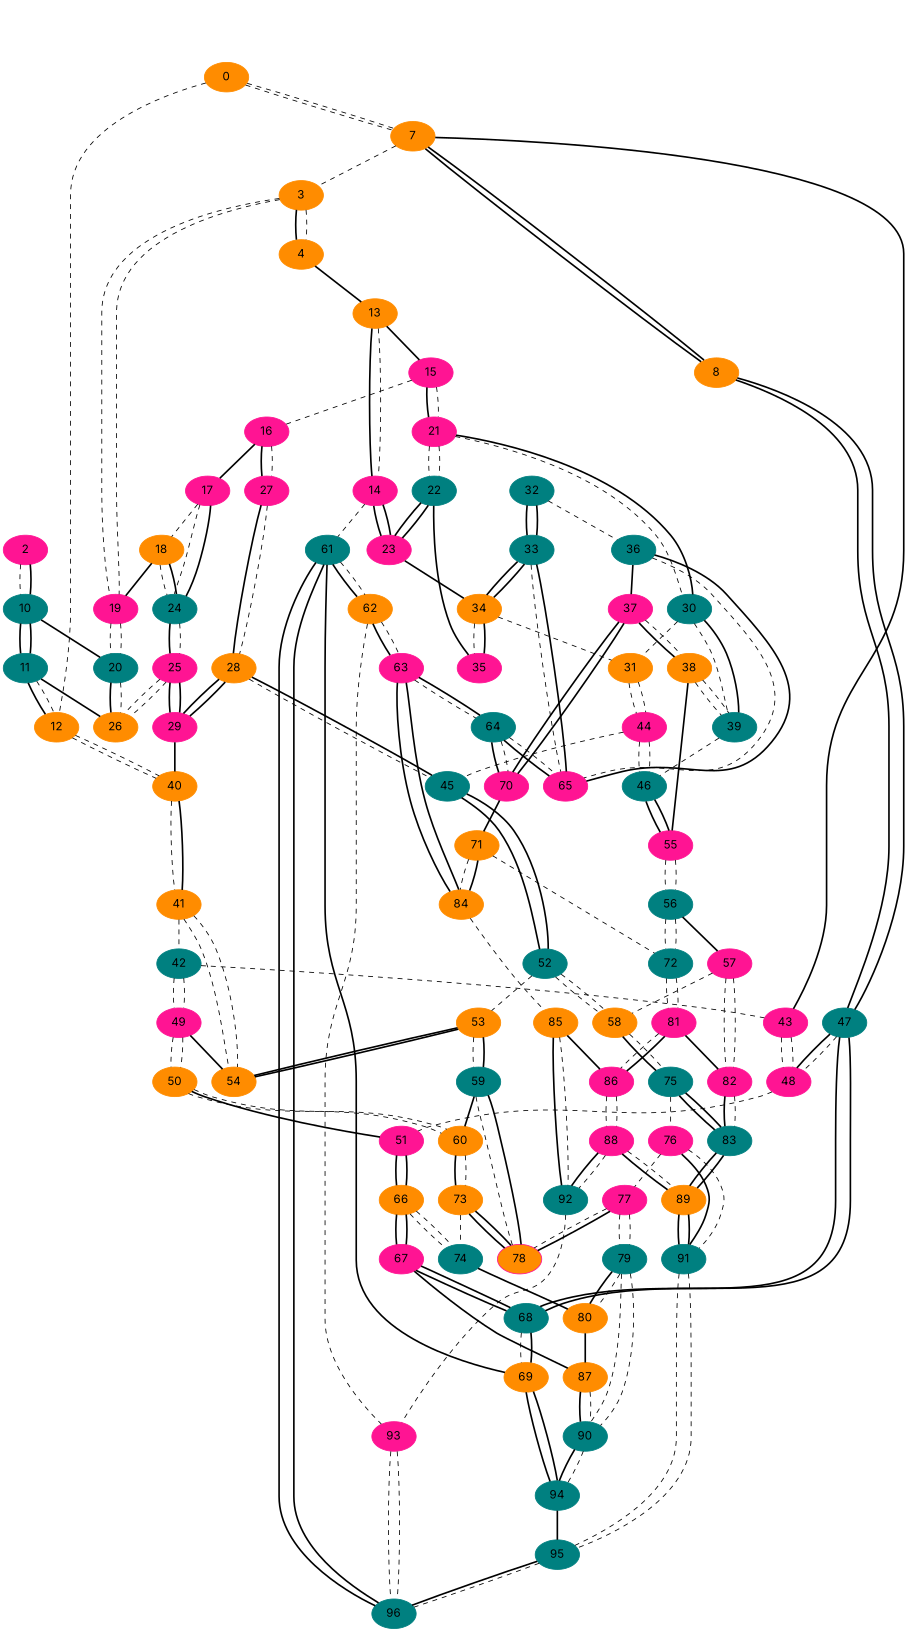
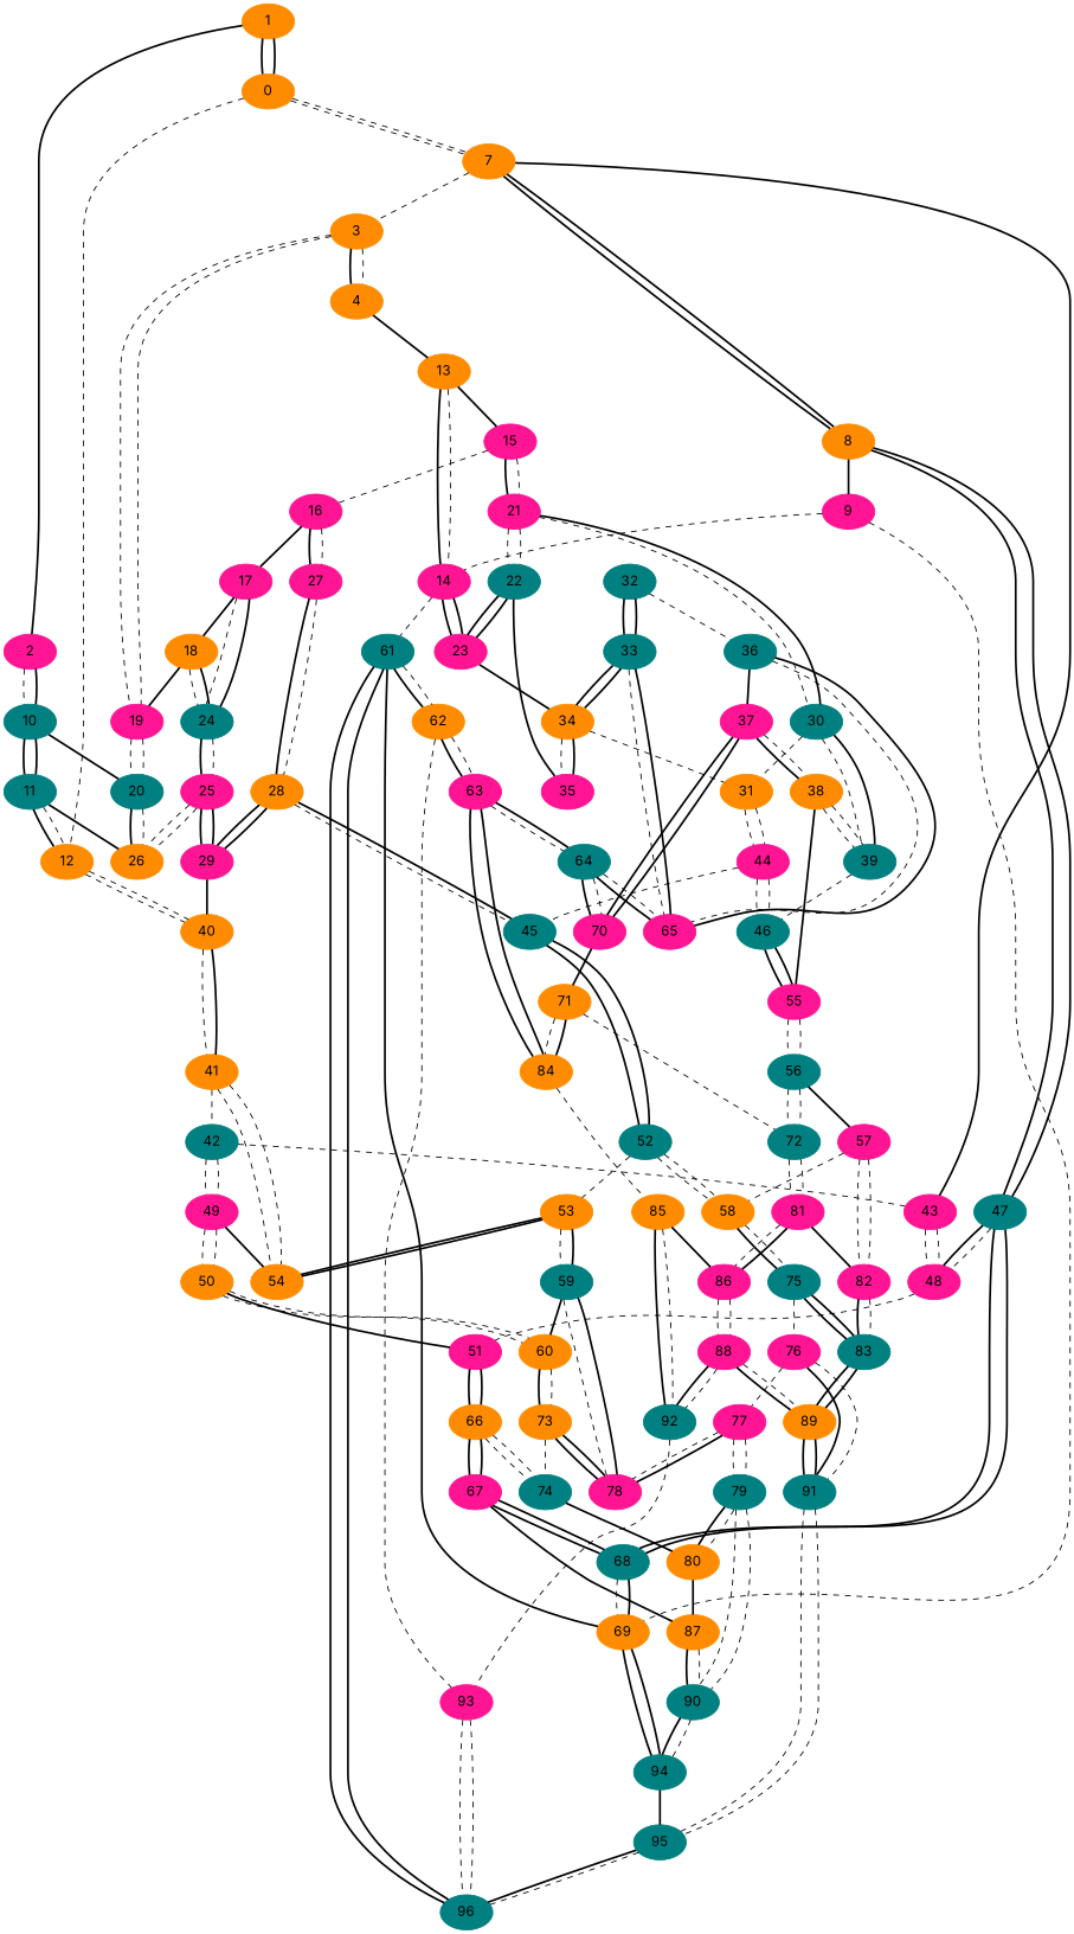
  graph {
    fontname=Inter
    node [color=deeppink fontname=Inter style=filled]
    edge [fontname=Inter style=bold]
+   1 [color=darkorange]
    2
    n3 [color=darkorange label=0]
    10 [color=teal]
    7 [color=darkorange]
    12 [color=darkorange]
    3 [color=darkorange]
    4 [color=darkorange]
    19
    11 [color=teal]
    20 [color=teal]
    13 [color=darkorange]
    14
    15
+   9
    69 [color=darkorange]
    8 [color=darkorange]
    43
    40 [color=darkorange]
    47 [color=teal]
    48
    68 [color=teal]
    23
    61 [color=teal]
    94 [color=teal]
    26 [color=darkorange]
    41 [color=darkorange]
    16
    21
    34 [color=darkorange]
    62 [color=darkorange]
    96 [color=teal]
    17
    27
    22 [color=teal]
    30 [color=teal]
    18 [color=darkorange]
    24 [color=teal]
    28 [color=darkorange]
    25
    35
    31 [color=darkorange]
    39 [color=teal]
    29
    45 [color=teal]
    44
    52 [color=teal]
    46 [color=teal]
    32 [color=teal]
    33 [color=teal]
    36 [color=teal]
    65
    37
    38 [color=darkorange]
    70
    55
    71 [color=darkorange]
    56 [color=teal]
    42 [color=teal]
    54 [color=darkorange]
    49
    50 [color=darkorange]
    51
    53 [color=darkorange]
    58 [color=darkorange]
    66 [color=darkorange]
    60 [color=darkorange]
    73 [color=darkorange]
    67
    74 [color=teal]
    59 [color=teal]
    75 [color=teal]
-   78 [fillcolor=darkorange]
+   78
    57
    72 [color=teal]
    82
    81
    83 [color=teal]
    76
    63
    93
    64 [color=teal]
    84 [color=darkorange]
    85 [color=darkorange]
    87 [color=darkorange]
    80 [color=darkorange]
    90 [color=teal]
    95 [color=teal]
    86
    77
    91 [color=teal]
    89 [color=darkorange]
    79 [color=teal]
    88
    92 [color=teal]
+   1 -- 2
+   1 -- n3
+   1 -- n3
    2 -- 10 [style=dashed]
    2 -- 10
    n3 -- 7 [style=dashed]
    n3 -- 7 [style=dashed]
    n3 -- 12 [style=dashed]
    10 -- 11
    10 -- 11
    10 -- 20
    7 -- 3 [style=dashed]
    7 -- 8
    7 -- 8
    7 -- 43
    12 -- 40 [style=dashed]
    12 -- 40 [style=dashed]
    3 -- 4
    3 -- 4 [style=dashed]
    3 -- 19 [style=dashed]
    3 -- 19 [style=dashed]
    4 -- 13
    19 -- 20 [style=dashed]
    19 -- 20 [style=dashed]
    11 -- 12
    11 -- 12 [style=dashed]
    11 -- 26
    20 -- 26
    20 -- 26 [style=dashed]
    13 -- 14
    13 -- 14 [style=dashed]
    13 -- 15
    14 -- 23
    14 -- 23
    14 -- 61 [style=dashed]
    15 -- 16 [style=dashed]
    15 -- 21
    15 -- 21 [style=dashed]
+   9 -- 14 [style=dashed]
+   9 -- 69 [style=dashed]
    69 -- 94
    69 -- 94
+   8 -- 9
    8 -- 47
    8 -- 47
    43 -- 48 [style=dashed]
    43 -- 48 [style=dashed]
    40 -- 41 [style=dashed]
    40 -- 41
    47 -- 48
    47 -- 48 [style=dashed]
    47 -- 68
    47 -- 68
    48 -- 51 [style=dashed]
    68 -- 69 [style=dashed]
    68 -- 69
    23 -- 34
    61 -- 69
    61 -- 62
    61 -- 62 [style=dashed]
    61 -- 96
    61 -- 96
    94 -- 95
    41 -- 42 [style=dashed]
    41 -- 54 [style=dashed]
    41 -- 54 [style=dashed]
    16 -- 17
    16 -- 27
    16 -- 27 [style=dashed]
    21 -- 22 [style=dashed]
    21 -- 22 [style=dashed]
    21 -- 30 [style=dashed]
    21 -- 30
    34 -- 35 [style=dashed]
    34 -- 35
    34 -- 31 [style=dashed]
    62 -- 63
    62 -- 63 [style=dashed]
    62 -- 93 [style=dashed]
-   17 -- 18 [style=dashed]
+   17 -- 18
    17 -- 24 [style=dashed]
    17 -- 24
    27 -- 28
    27 -- 28 [style=dashed]
    22 -- 23
    22 -- 23
    22 -- 35
    30 -- 31 [style=dashed]
    30 -- 39 [style=dashed]
    30 -- 39
    18 -- 19
    18 -- 24 [style=dashed]
    18 -- 24
    24 -- 25
    24 -- 25 [style=dashed]
    28 -- 29
    28 -- 29
    28 -- 45 [style=dashed]
    28 -- 45
    25 -- 26 [style=dashed]
    25 -- 26 [style=dashed]
    25 -- 29
    25 -- 29
    31 -- 44 [style=dashed]
    31 -- 44 [style=dashed]
    39 -- 46 [style=dashed]
    29 -- 40
    45 -- 52
    45 -- 52
    44 -- 45 [style=dashed]
    44 -- 46 [style=dashed]
    44 -- 46 [style=dashed]
    52 -- 53 [style=dashed]
    52 -- 58 [style=dashed]
    52 -- 58 [style=dashed]
    46 -- 55
    46 -- 55
    32 -- 33
    32 -- 33
    32 -- 36 [style=dashed]
    33 -- 34
    33 -- 34
    33 -- 65 [style=dashed]
    33 -- 65
    36 -- 65 [style=dashed]
    36 -- 65
    36 -- 37
    37 -- 38
    37 -- 38 [style=dashed]
    37 -- 70
    37 -- 70
    38 -- 39 [style=dashed]
    38 -- 39 [style=dashed]
    38 -- 55
    70 -- 71
    55 -- 56 [style=dashed]
    55 -- 56 [style=dashed]
    71 -- 72 [style=dashed]
    71 -- 84 [style=dashed]
    71 -- 84
    56 -- 57
    56 -- 72 [style=dashed]
    56 -- 72 [style=dashed]
    42 -- 43 [style=dashed]
    42 -- 49 [style=dashed]
    42 -- 49 [style=dashed]
    49 -- 54
    49 -- 50 [style=dashed]
    49 -- 50 [style=dashed]
    50 -- 51
    50 -- 60 [style=dashed]
    50 -- 60 [style=dashed]
    51 -- 66
    51 -- 66
    53 -- 54
    53 -- 54
    53 -- 59 [style=dashed]
    53 -- 59
    58 -- 75
    58 -- 75 [style=dashed]
    66 -- 67
    66 -- 67
    66 -- 74 [style=dashed]
    66 -- 74 [style=dashed]
    60 -- 73
    60 -- 73 [style=dashed]
    73 -- 74 [style=dashed]
    73 -- 78
    73 -- 78
    67 -- 68
    67 -- 68
    67 -- 87
    74 -- 80
    59 -- 60
    59 -- 78 [style=dashed]
    59 -- 78
    75 -- 83
    75 -- 83
    75 -- 76 [style=dashed]
    57 -- 58 [style=dashed]
    57 -- 82 [style=dashed]
    57 -- 82 [style=dashed]
    72 -- 81 [style=dashed]
    72 -- 81 [style=dashed]
    82 -- 83
    82 -- 83 [style=dashed]
    81 -- 82
    81 -- 86 [style=dashed]
    81 -- 86
    83 -- 89
    83 -- 89
    76 -- 77 [style=dashed]
    76 -- 91
    76 -- 91 [style=dashed]
    63 -- 64 [style=dashed]
    63 -- 64
    63 -- 84
    63 -- 84
    93 -- 96 [style=dashed]
    93 -- 96 [style=dashed]
    64 -- 65
    64 -- 65 [style=dashed]
    64 -- 70
    64 -- 70 [style=dashed]
    84 -- 85 [style=dashed]
    85 -- 86
    85 -- 92
    85 -- 92 [style=dashed]
    87 -- 90
    87 -- 90 [style=dashed]
    80 -- 87
    90 -- 94
    90 -- 94 [style=dashed]
    95 -- 96
    95 -- 96 [style=dashed]
    86 -- 88 [style=dashed]
    86 -- 88 [style=dashed]
    77 -- 78 [style=dashed]
    77 -- 78
    77 -- 79 [style=dashed]
    77 -- 79 [style=dashed]
    91 -- 95 [style=dashed]
    91 -- 95 [style=dashed]
    89 -- 91
    89 -- 91
    79 -- 80
    79 -- 80 [style=dashed]
    79 -- 90 [style=dashed]
    79 -- 90 [style=dashed]
    88 -- 89
    88 -- 89 [style=dashed]
    88 -- 92
    88 -- 92 [style=dashed]
    92 -- 93 [style=dashed]
  }
